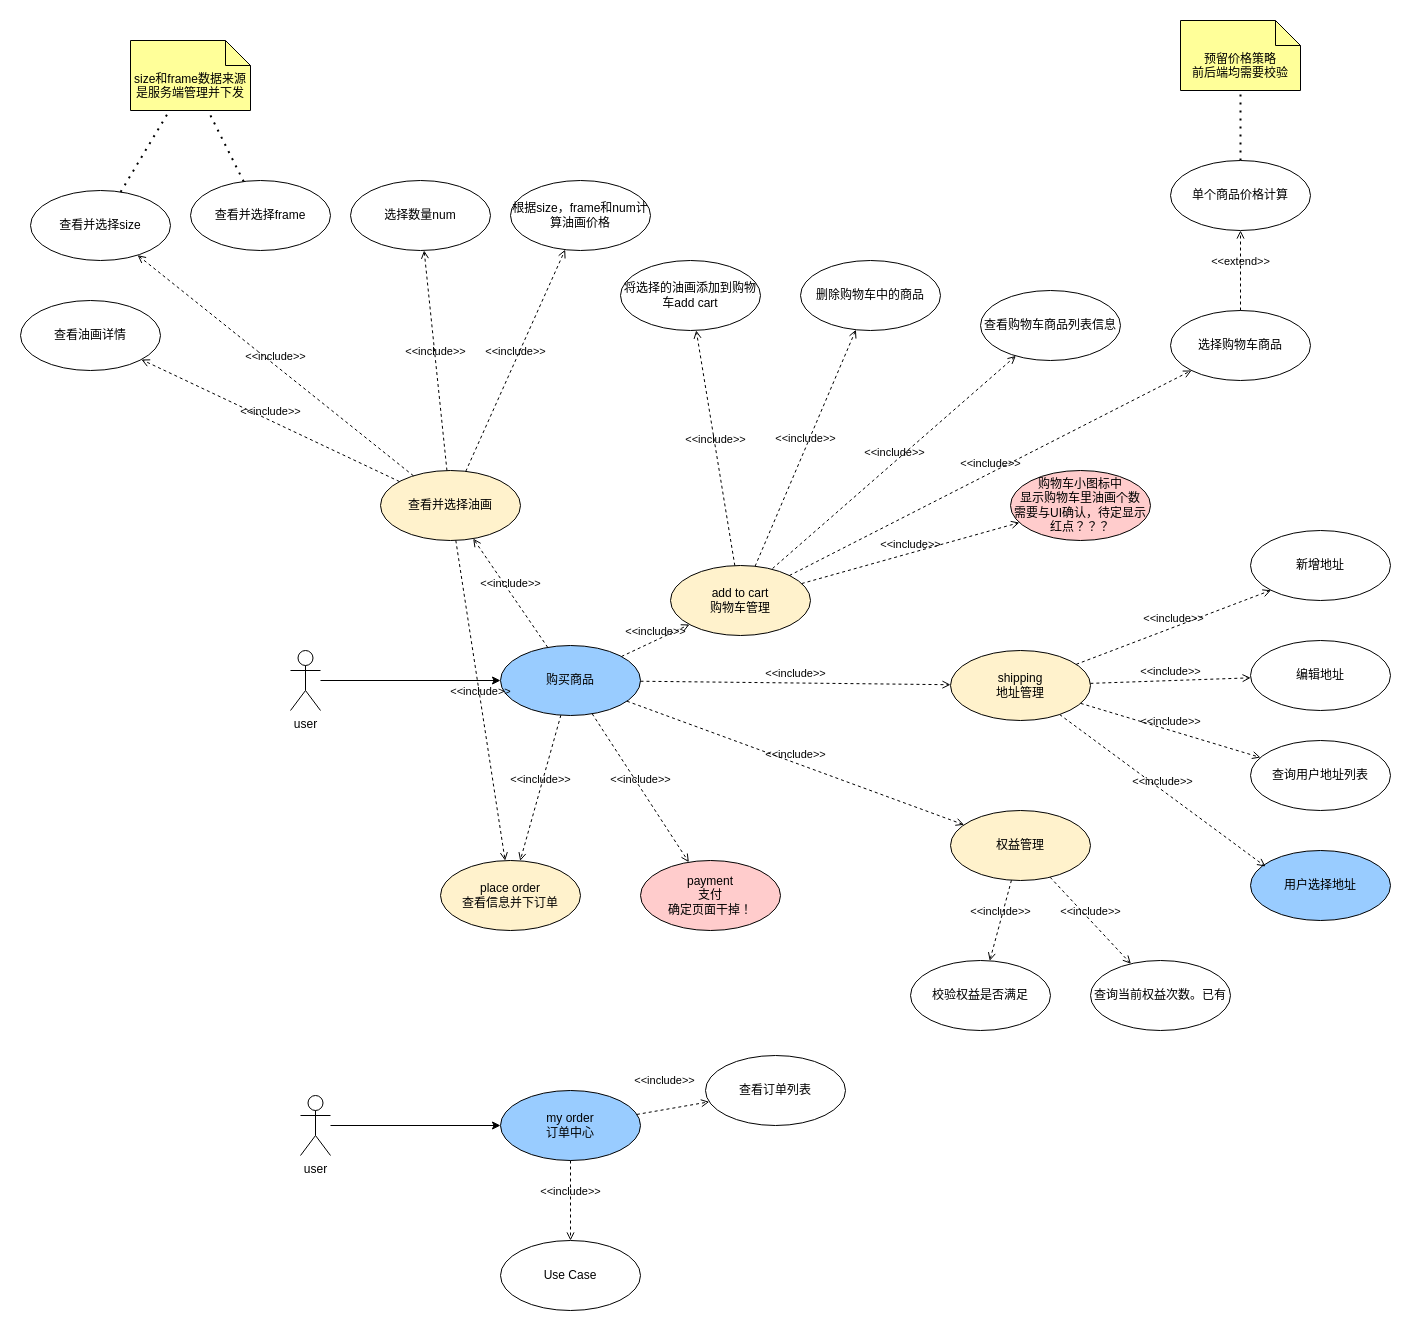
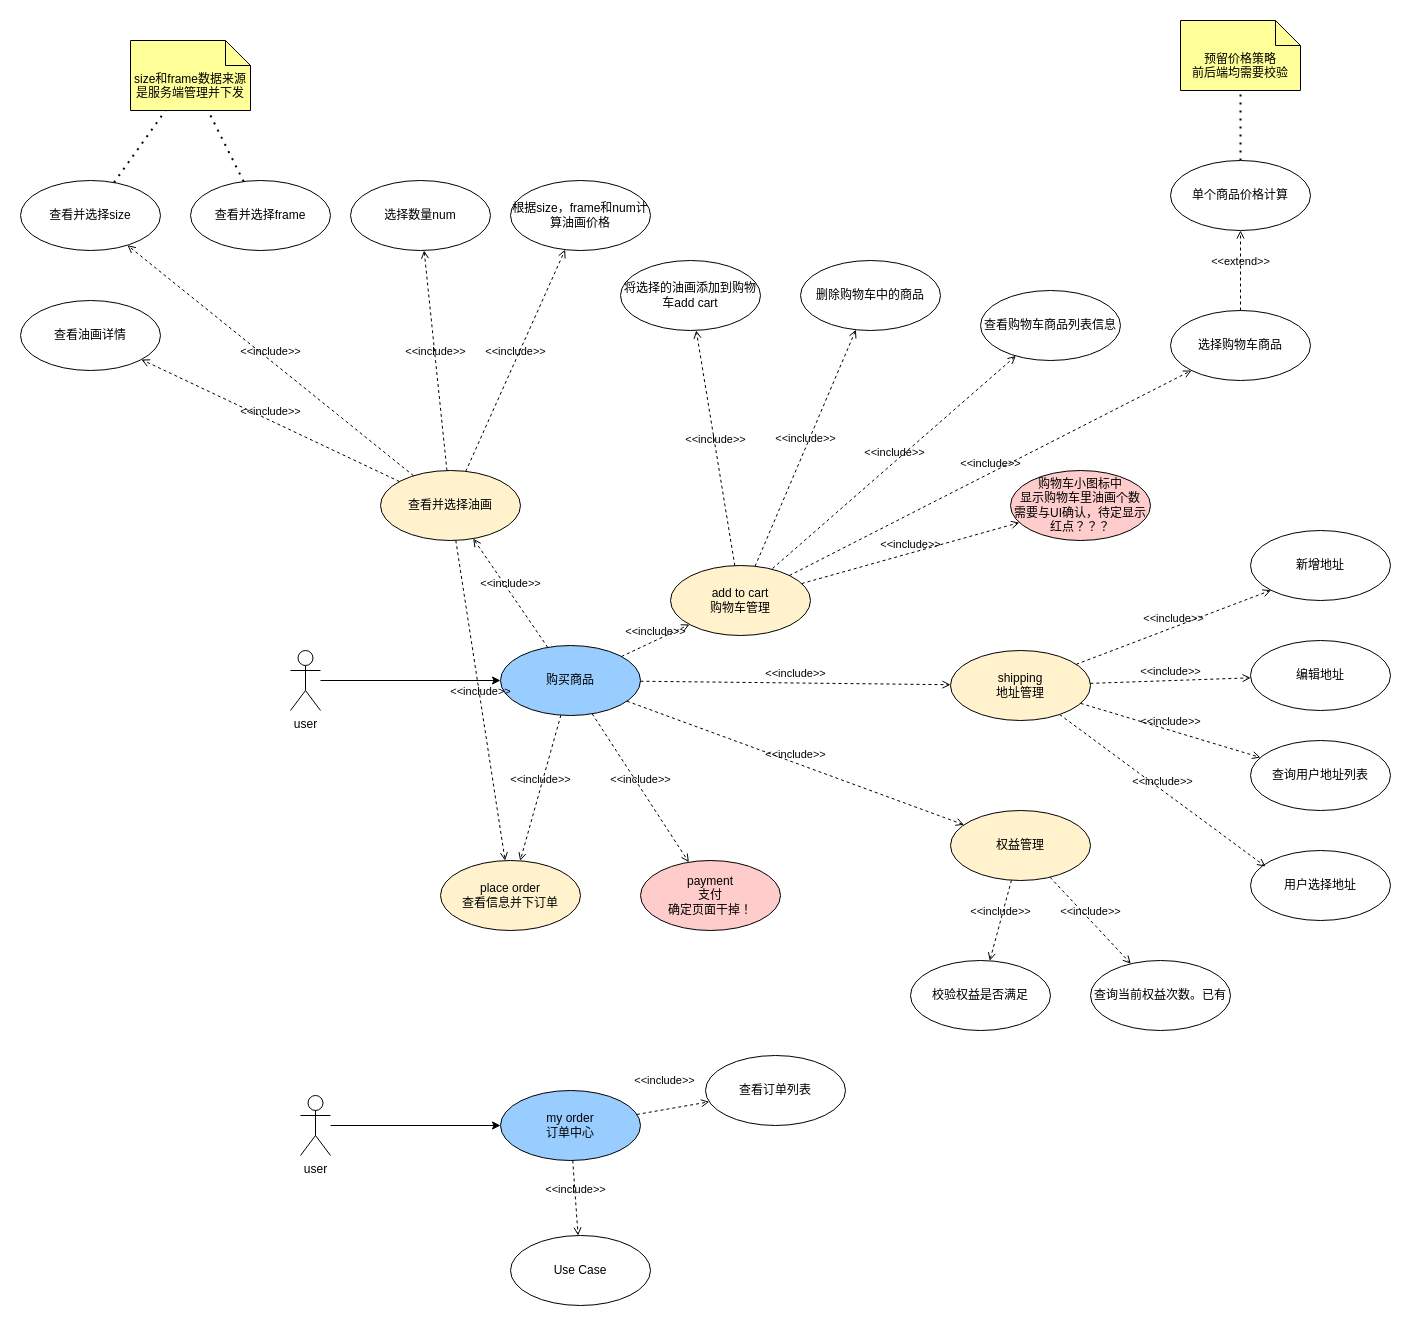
  <mxCell id="0" />
  <mxCell id="1" parent="0" />
  <mxCell id="2" style="edgeStyle=orthogonalEdgeStyle;rounded=0;orthogonalLoop=1;jettySize=auto;html=1;" parent="1" source="3" target="4" edge="1"><mxGeometry relative="1" as="geometry" /></mxCell>
  <mxCell id="3" value="user" style="shape=umlActor;verticalLabelPosition=bottom;verticalAlign=top;html=1;" parent="1" vertex="1"><mxGeometry x="290" y="650" width="30" height="60" as="geometry" /></mxCell>
  <mxCell id="4" value="购买商品" style="ellipse;whiteSpace=wrap;html=1;fillColor=#99CCFF;" parent="1" vertex="1"><mxGeometry x="500" y="645" width="140" height="70" as="geometry" /></mxCell>
  <mxCell id="5" value="查看并选择油画" style="ellipse;whiteSpace=wrap;html=1;fillColor=#FFF2CC;" parent="1" vertex="1"><mxGeometry x="380" y="470" width="140" height="70" as="geometry" /></mxCell>
  <mxCell id="6" value="add to cart&lt;br&gt;购物车管理" style="ellipse;whiteSpace=wrap;html=1;fillColor=#FFF2CC;" parent="1" vertex="1"><mxGeometry x="670" y="565" width="140" height="70" as="geometry" /></mxCell>
  <mxCell id="7" value="shipping&lt;br&gt;地址管理" style="ellipse;whiteSpace=wrap;html=1;fillColor=#FFF2CC;" parent="1" vertex="1"><mxGeometry x="950" y="650" width="140" height="70" as="geometry" /></mxCell>
  <mxCell id="8" value="&amp;lt;&amp;lt;include&amp;gt;&amp;gt;" style="html=1;verticalAlign=bottom;labelBackgroundColor=none;endArrow=open;endFill=0;dashed=1;rounded=0;" parent="1" source="4" target="5" edge="1"><mxGeometry width="160" relative="1" as="geometry"><mxPoint x="760" y="570" as="sourcePoint" /><mxPoint x="920" y="570" as="targetPoint" /></mxGeometry></mxCell>
  <mxCell id="9" value="&amp;lt;&amp;lt;include&amp;gt;&amp;gt;" style="html=1;verticalAlign=bottom;labelBackgroundColor=none;endArrow=open;endFill=0;dashed=1;rounded=0;" parent="1" source="4" target="6" edge="1"><mxGeometry width="160" relative="1" as="geometry"><mxPoint x="670" y="810" as="sourcePoint" /><mxPoint x="830" y="810" as="targetPoint" /></mxGeometry></mxCell>
  <mxCell id="10" value="&amp;lt;&amp;lt;include&amp;gt;&amp;gt;" style="html=1;verticalAlign=bottom;labelBackgroundColor=none;endArrow=open;endFill=0;dashed=1;rounded=0;" parent="1" source="4" target="7" edge="1"><mxGeometry width="160" relative="1" as="geometry"><mxPoint x="520" y="860" as="sourcePoint" /><mxPoint x="680" y="860" as="targetPoint" /></mxGeometry></mxCell>
  <mxCell id="11" value="place order&lt;br&gt;查看信息并下订单" style="ellipse;whiteSpace=wrap;html=1;fillColor=#FFF2CC;" parent="1" vertex="1"><mxGeometry x="440" y="860" width="140" height="70" as="geometry" /></mxCell>
  <mxCell id="12" value="&amp;lt;&amp;lt;include&amp;gt;&amp;gt;" style="html=1;verticalAlign=bottom;labelBackgroundColor=none;endArrow=open;endFill=0;dashed=1;rounded=0;" parent="1" source="4" target="11" edge="1"><mxGeometry width="160" relative="1" as="geometry"><mxPoint x="470" y="760" as="sourcePoint" /><mxPoint x="630" y="760" as="targetPoint" /></mxGeometry></mxCell>
  <mxCell id="13" value="权益管理" style="ellipse;whiteSpace=wrap;html=1;fillColor=#FFF2CC;" parent="1" vertex="1"><mxGeometry x="950" y="810" width="140" height="70" as="geometry" /></mxCell>
  <mxCell id="14" value="&amp;lt;&amp;lt;include&amp;gt;&amp;gt;" style="html=1;verticalAlign=bottom;labelBackgroundColor=none;endArrow=open;endFill=0;dashed=1;rounded=0;" parent="1" source="4" target="13" edge="1"><mxGeometry width="160" relative="1" as="geometry"><mxPoint x="390" y="780" as="sourcePoint" /><mxPoint x="550" y="780" as="targetPoint" /></mxGeometry></mxCell>
  <mxCell id="15" value="查看油画详情" style="ellipse;whiteSpace=wrap;html=1;" parent="1" vertex="1"><mxGeometry x="20" y="300" width="140" height="70" as="geometry" /></mxCell>
  <mxCell id="16" value="payment&lt;br&gt;支付&lt;br&gt;确定页面干掉！" style="ellipse;whiteSpace=wrap;html=1;fillColor=#FFCCCC;" parent="1" vertex="1"><mxGeometry x="640" y="860" width="140" height="70" as="geometry" /></mxCell>
  <mxCell id="17" value="&amp;lt;&amp;lt;include&amp;gt;&amp;gt;" style="html=1;verticalAlign=bottom;labelBackgroundColor=none;endArrow=open;endFill=0;dashed=1;rounded=0;" parent="1" source="4" target="16" edge="1"><mxGeometry width="160" relative="1" as="geometry"><mxPoint x="410" y="770" as="sourcePoint" /><mxPoint x="570" y="770" as="targetPoint" /></mxGeometry></mxCell>
  <mxCell id="18" value="&amp;lt;&amp;lt;include&amp;gt;&amp;gt;" style="html=1;verticalAlign=bottom;labelBackgroundColor=none;endArrow=open;endFill=0;dashed=1;rounded=0;" parent="1" source="5" target="15" edge="1"><mxGeometry width="160" relative="1" as="geometry"><mxPoint x="480" y="380" as="sourcePoint" /><mxPoint x="640" y="380" as="targetPoint" /></mxGeometry></mxCell>
  <mxCell id="19" value="查看并选择frame" style="ellipse;whiteSpace=wrap;html=1;" parent="1" vertex="1"><mxGeometry x="190" y="180" width="140" height="70" as="geometry" /></mxCell>
- <mxCell id="20" value="查看并选择size" style="ellipse;whiteSpace=wrap;html=1;" parent="1" vertex="1"><mxGeometry x="30" y="190" width="140" height="70" as="geometry" /></mxCell>
+ <mxCell id="20" value="查看并选择size" style="ellipse;whiteSpace=wrap;html=1;" parent="1" vertex="1"><mxGeometry x="20" y="180" width="140" height="70" as="geometry" /></mxCell>
  <mxCell id="21" value="&amp;lt;&amp;lt;include&amp;gt;&amp;gt;" style="html=1;verticalAlign=bottom;labelBackgroundColor=none;endArrow=open;endFill=0;dashed=1;rounded=0;" parent="1" source="5" target="20" edge="1"><mxGeometry width="160" relative="1" as="geometry"><mxPoint x="620" y="440" as="sourcePoint" /><mxPoint x="780" y="440" as="targetPoint" /></mxGeometry></mxCell>
  <mxCell id="22" value="&amp;lt;&amp;lt;include&amp;gt;&amp;gt;" style="html=1;verticalAlign=bottom;labelBackgroundColor=none;endArrow=open;endFill=0;dashed=1;rounded=0;" parent="1" source="5" target="11" edge="1"><mxGeometry width="160" relative="1" as="geometry"><mxPoint x="710" y="430" as="sourcePoint" /><mxPoint x="870" y="430" as="targetPoint" /></mxGeometry></mxCell>
  <mxCell id="23" value="&amp;lt;&amp;lt;include&amp;gt;&amp;gt;" style="html=1;verticalAlign=bottom;labelBackgroundColor=none;endArrow=open;endFill=0;dashed=1;rounded=0;" parent="1" source="5" target="24" edge="1"><mxGeometry width="160" relative="1" as="geometry"><mxPoint x="710" y="420" as="sourcePoint" /><mxPoint x="640" y="440" as="targetPoint" /></mxGeometry></mxCell>
  <mxCell id="24" value="选择数量num" style="ellipse;whiteSpace=wrap;html=1;" parent="1" vertex="1"><mxGeometry x="350" y="180" width="140" height="70" as="geometry" /></mxCell>
  <mxCell id="25" value="根据size，frame和num计算油画价格" style="ellipse;whiteSpace=wrap;html=1;" parent="1" vertex="1"><mxGeometry x="510" y="180" width="140" height="70" as="geometry" /></mxCell>
  <mxCell id="26" value="&amp;lt;&amp;lt;include&amp;gt;&amp;gt;" style="html=1;verticalAlign=bottom;labelBackgroundColor=none;endArrow=open;endFill=0;dashed=1;rounded=0;" parent="1" source="5" target="25" edge="1"><mxGeometry width="160" relative="1" as="geometry"><mxPoint x="640" y="460" as="sourcePoint" /><mxPoint x="800" y="460" as="targetPoint" /></mxGeometry></mxCell>
  <mxCell id="27" value="将选择的油画添加到购物车add cart" style="ellipse;whiteSpace=wrap;html=1;" parent="1" vertex="1"><mxGeometry x="620" y="260" width="140" height="70" as="geometry" /></mxCell>
  <mxCell id="28" value="&amp;lt;&amp;lt;include&amp;gt;&amp;gt;" style="html=1;verticalAlign=bottom;labelBackgroundColor=none;endArrow=open;endFill=0;dashed=1;rounded=0;" parent="1" source="6" target="27" edge="1"><mxGeometry width="160" relative="1" as="geometry"><mxPoint x="820" y="460" as="sourcePoint" /><mxPoint x="980" y="460" as="targetPoint" /></mxGeometry></mxCell>
  <mxCell id="29" value="查看购物车商品列表信息" style="ellipse;whiteSpace=wrap;html=1;" parent="1" vertex="1"><mxGeometry x="980" y="290" width="140" height="70" as="geometry" /></mxCell>
  <mxCell id="30" value="&amp;lt;&amp;lt;include&amp;gt;&amp;gt;" style="html=1;verticalAlign=bottom;labelBackgroundColor=none;endArrow=open;endFill=0;dashed=1;rounded=0;exitX=0.729;exitY=0.043;exitDx=0;exitDy=0;exitPerimeter=0;" parent="1" source="6" target="29" edge="1"><mxGeometry width="160" relative="1" as="geometry"><mxPoint x="800" y="460" as="sourcePoint" /><mxPoint x="960" y="460" as="targetPoint" /></mxGeometry></mxCell>
  <mxCell id="31" value="查询当前权益次数。已有" style="ellipse;whiteSpace=wrap;html=1;" parent="1" vertex="1"><mxGeometry x="1090" y="960" width="140" height="70" as="geometry" /></mxCell>
  <mxCell id="32" value="&amp;lt;&amp;lt;include&amp;gt;&amp;gt;" style="html=1;verticalAlign=bottom;labelBackgroundColor=none;endArrow=open;endFill=0;dashed=1;rounded=0;" parent="1" source="13" target="31" edge="1"><mxGeometry width="160" relative="1" as="geometry"><mxPoint x="860" y="790" as="sourcePoint" /><mxPoint x="1020" y="790" as="targetPoint" /></mxGeometry></mxCell>
  <mxCell id="33" value="校验权益是否满足" style="ellipse;whiteSpace=wrap;html=1;" parent="1" vertex="1"><mxGeometry x="910" y="960" width="140" height="70" as="geometry" /></mxCell>
  <mxCell id="34" value="&amp;lt;&amp;lt;include&amp;gt;&amp;gt;" style="html=1;verticalAlign=bottom;labelBackgroundColor=none;endArrow=open;endFill=0;dashed=1;rounded=0;" parent="1" source="13" target="33" edge="1"><mxGeometry width="160" relative="1" as="geometry"><mxPoint x="700" y="1000" as="sourcePoint" /><mxPoint x="860" y="1000" as="targetPoint" /></mxGeometry></mxCell>
  <mxCell id="35" value="选择购物车商品" style="ellipse;whiteSpace=wrap;html=1;" parent="1" vertex="1"><mxGeometry x="1170" y="310" width="140" height="70" as="geometry" /></mxCell>
  <mxCell id="36" value="&amp;lt;&amp;lt;include&amp;gt;&amp;gt;" style="html=1;verticalAlign=bottom;labelBackgroundColor=none;endArrow=open;endFill=0;dashed=1;rounded=0;" parent="1" source="6" target="35" edge="1"><mxGeometry width="160" relative="1" as="geometry"><mxPoint x="1010" y="380" as="sourcePoint" /><mxPoint x="1170" y="380" as="targetPoint" /></mxGeometry></mxCell>
  <mxCell id="37" value="购物车小图标中&lt;br&gt;显示购物车里油画个数&lt;br&gt;需要与UI确认，待定显示红点？？？" style="ellipse;whiteSpace=wrap;html=1;fillColor=#FFCCCC;" parent="1" vertex="1"><mxGeometry x="1010" y="470" width="140" height="70" as="geometry" /></mxCell>
  <mxCell id="38" value="&amp;lt;&amp;lt;include&amp;gt;&amp;gt;" style="html=1;verticalAlign=bottom;labelBackgroundColor=none;endArrow=open;endFill=0;dashed=1;rounded=0;" parent="1" source="6" target="37" edge="1"><mxGeometry width="160" relative="1" as="geometry"><mxPoint x="1330" y="470" as="sourcePoint" /><mxPoint x="1490" y="470" as="targetPoint" /></mxGeometry></mxCell>
  <mxCell id="39" value="新增地址" style="ellipse;whiteSpace=wrap;html=1;" parent="1" vertex="1"><mxGeometry x="1250" y="530" width="140" height="70" as="geometry" /></mxCell>
  <mxCell id="40" value="编辑地址" style="ellipse;whiteSpace=wrap;html=1;" parent="1" vertex="1"><mxGeometry x="1250" y="640" width="140" height="70" as="geometry" /></mxCell>
  <mxCell id="41" value="查询用户地址列表" style="ellipse;whiteSpace=wrap;html=1;" parent="1" vertex="1"><mxGeometry x="1250" y="740" width="140" height="70" as="geometry" /></mxCell>
- <mxCell id="42" value="用户选择地址" style="ellipse;whiteSpace=wrap;html=1;fillColor=#99ccff;" parent="1" vertex="1"><mxGeometry x="1250" y="850" width="140" height="70" as="geometry" /></mxCell>
+ <mxCell id="42" value="用户选择地址" style="ellipse;whiteSpace=wrap;html=1;" parent="1" vertex="1"><mxGeometry x="1250" y="850" width="140" height="70" as="geometry" /></mxCell>
  <mxCell id="43" value="&amp;lt;&amp;lt;include&amp;gt;&amp;gt;" style="html=1;verticalAlign=bottom;labelBackgroundColor=none;endArrow=open;endFill=0;dashed=1;rounded=0;entryX=0;entryY=1;entryDx=0;entryDy=0;" parent="1" source="7" target="39" edge="1"><mxGeometry width="160" relative="1" as="geometry"><mxPoint x="1120" y="550" as="sourcePoint" /><mxPoint x="1280" y="550" as="targetPoint" /></mxGeometry></mxCell>
  <mxCell id="44" value="&amp;lt;&amp;lt;include&amp;gt;&amp;gt;" style="html=1;verticalAlign=bottom;labelBackgroundColor=none;endArrow=open;endFill=0;dashed=1;rounded=0;" parent="1" source="7" target="40" edge="1"><mxGeometry width="160" relative="1" as="geometry"><mxPoint x="1080" y="760" as="sourcePoint" /><mxPoint x="1240" y="760" as="targetPoint" /></mxGeometry></mxCell>
  <mxCell id="45" value="&amp;lt;&amp;lt;include&amp;gt;&amp;gt;" style="html=1;verticalAlign=bottom;labelBackgroundColor=none;endArrow=open;endFill=0;dashed=1;rounded=0;" parent="1" source="7" target="41" edge="1"><mxGeometry width="160" relative="1" as="geometry"><mxPoint x="1090" y="760" as="sourcePoint" /><mxPoint x="1250" y="760" as="targetPoint" /></mxGeometry></mxCell>
  <mxCell id="46" value="&amp;lt;&amp;lt;include&amp;gt;&amp;gt;" style="html=1;verticalAlign=bottom;labelBackgroundColor=none;endArrow=open;endFill=0;dashed=1;rounded=0;entryX=0.107;entryY=0.229;entryDx=0;entryDy=0;entryPerimeter=0;" parent="1" source="7" target="42" edge="1"><mxGeometry width="160" relative="1" as="geometry"><mxPoint x="1040" y="780" as="sourcePoint" /><mxPoint x="1200" y="800" as="targetPoint" /></mxGeometry></mxCell>
  <mxCell id="47" style="edgeStyle=orthogonalEdgeStyle;rounded=0;orthogonalLoop=1;jettySize=auto;html=1;" parent="1" source="48" target="49" edge="1"><mxGeometry relative="1" as="geometry" /></mxCell>
  <mxCell id="48" value="user" style="shape=umlActor;verticalLabelPosition=bottom;verticalAlign=top;html=1;" parent="1" vertex="1"><mxGeometry x="300" y="1095" width="30" height="60" as="geometry" /></mxCell>
  <mxCell id="49" value="my order&lt;br&gt;订单中心" style="ellipse;whiteSpace=wrap;html=1;fillColor=#99CCFF;" parent="1" vertex="1"><mxGeometry x="500" y="1090" width="140" height="70" as="geometry" /></mxCell>
  <mxCell id="50" value="查看订单列表" style="ellipse;whiteSpace=wrap;html=1;" parent="1" vertex="1"><mxGeometry x="705" y="1055" width="140" height="70" as="geometry" /></mxCell>
- <mxCell id="51" value="Use Case" style="ellipse;whiteSpace=wrap;html=1;" parent="1" vertex="1"><mxGeometry x="500" y="1240" width="140" height="70" as="geometry" /></mxCell>
+ <mxCell id="51" value="Use Case" style="ellipse;whiteSpace=wrap;html=1;" parent="1" vertex="1"><mxGeometry x="510" y="1235" width="140" height="70" as="geometry" /></mxCell>
  <mxCell id="52" value="&amp;lt;&amp;lt;include&amp;gt;&amp;gt;" style="html=1;verticalAlign=bottom;labelBackgroundColor=none;endArrow=open;endFill=0;dashed=1;rounded=0;" parent="1" source="49" target="50" edge="1"><mxGeometry x="-0.125" y="20" width="160" relative="1" as="geometry"><mxPoint x="530" y="1110" as="sourcePoint" /><mxPoint x="690" y="1110" as="targetPoint" /><mxPoint as="offset" /></mxGeometry></mxCell>
  <mxCell id="53" value="&amp;lt;&amp;lt;include&amp;gt;&amp;gt;" style="html=1;verticalAlign=bottom;labelBackgroundColor=none;endArrow=open;endFill=0;dashed=1;rounded=0;" parent="1" source="49" target="51" edge="1"><mxGeometry width="160" relative="1" as="geometry"><mxPoint x="620" y="1200" as="sourcePoint" /><mxPoint x="780" y="1200" as="targetPoint" /></mxGeometry></mxCell>
  <mxCell id="54" value="预留价格策略&lt;br&gt;前后端均需要校验" style="shape=note2;boundedLbl=1;whiteSpace=wrap;html=1;size=25;verticalAlign=top;align=center;fillColor=#FFFF99;" parent="1" vertex="1"><mxGeometry x="1180" y="20" width="120" height="70" as="geometry" /></mxCell>
  <mxCell id="55" value="" style="endArrow=none;dashed=1;html=1;dashPattern=1 3;strokeWidth=2;rounded=0;" parent="1" source="61" target="54" edge="1"><mxGeometry width="50" height="50" relative="1" as="geometry"><mxPoint x="1110" y="310" as="sourcePoint" /><mxPoint x="1160" y="260" as="targetPoint" /></mxGeometry></mxCell>
  <mxCell id="56" value="size和frame数据来源是服务端管理并下发" style="shape=note2;boundedLbl=1;whiteSpace=wrap;html=1;size=25;verticalAlign=top;align=center;fillColor=#FFFF99;" parent="1" vertex="1"><mxGeometry x="130" y="40" width="120" height="70" as="geometry" /></mxCell>
  <mxCell id="57" value="" style="endArrow=none;dashed=1;html=1;dashPattern=1 3;strokeWidth=2;rounded=0;" parent="1" source="19" target="56" edge="1"><mxGeometry width="50" height="50" relative="1" as="geometry"><mxPoint x="150" y="160" as="sourcePoint" /><mxPoint x="200" y="110" as="targetPoint" /></mxGeometry></mxCell>
  <mxCell id="58" value="" style="endArrow=none;dashed=1;html=1;dashPattern=1 3;strokeWidth=2;rounded=0;" edge="1" parent="1" source="20" target="56"><mxGeometry width="50" height="50" relative="1" as="geometry"><mxPoint x="110" y="170" as="sourcePoint" /><mxPoint x="160" y="120" as="targetPoint" /></mxGeometry></mxCell>
  <mxCell id="59" value="删除购物车中的商品" style="ellipse;whiteSpace=wrap;html=1;" vertex="1" parent="1"><mxGeometry x="800" y="260" width="140" height="70" as="geometry" /></mxCell>
  <mxCell id="60" value="&amp;lt;&amp;lt;include&amp;gt;&amp;gt;" style="html=1;verticalAlign=bottom;labelBackgroundColor=none;endArrow=open;endFill=0;dashed=1;rounded=0;" edge="1" parent="1" source="6" target="59"><mxGeometry width="160" relative="1" as="geometry"><mxPoint x="790" y="380" as="sourcePoint" /><mxPoint x="950" y="380" as="targetPoint" /></mxGeometry></mxCell>
  <mxCell id="61" value="单个商品价格计算" style="ellipse;whiteSpace=wrap;html=1;" vertex="1" parent="1"><mxGeometry x="1170" y="160" width="140" height="70" as="geometry" /></mxCell>
  <mxCell id="62" value="&amp;lt;&amp;lt;extend&amp;gt;&amp;gt;" style="html=1;verticalAlign=bottom;labelBackgroundColor=none;endArrow=open;endFill=0;dashed=1;rounded=0;exitX=0.5;exitY=0;exitDx=0;exitDy=0;" edge="1" parent="1" source="35" target="61"><mxGeometry width="160" relative="1" as="geometry"><mxPoint x="940" y="110" as="sourcePoint" /><mxPoint x="1100" y="110" as="targetPoint" /></mxGeometry></mxCell>
